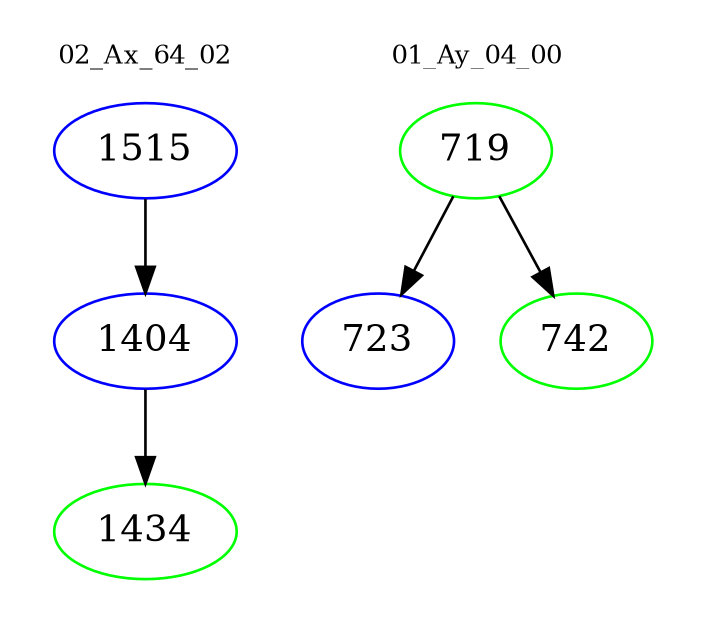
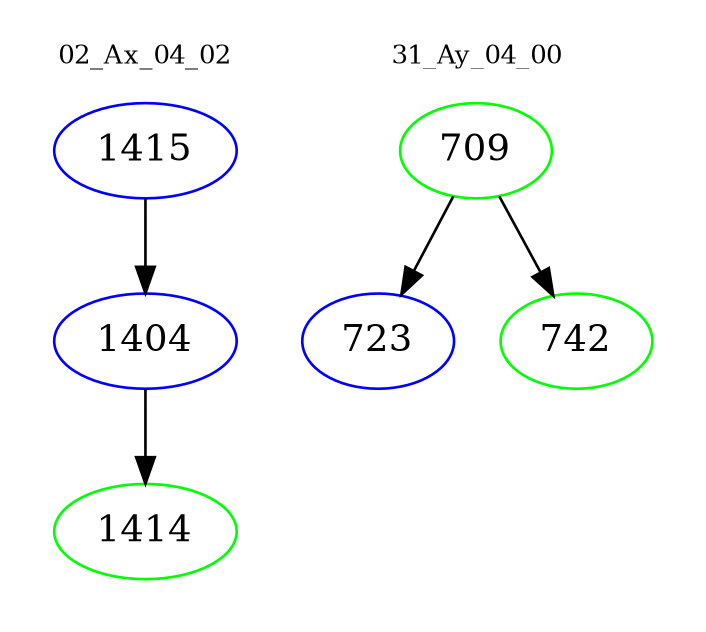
  digraph {
    node [color=blue]
    edge [color=black]
-   n1 [label=1515]
+   n1 [label=1415]
    n2 [label=1404]
-   n3 [color=green label=1434]
+   n3 [color=green label=1414]
    n4 [label=723]
-   n5 [color=green label=719]
+   n5 [color=green label=709]
    n6 [color=green label=742]
    subgraph cluster_1 {
      color=white
      fontsize=10
-     label="02_Ax_64_02"
+     label="02_Ax_04_02"
      n1
      n2
      n3
    }
    subgraph cluster_2 {
      color=white
      fontsize=10
-     label="01_Ay_04_00"
+     label="31_Ay_04_00"
      n4
      n5
      n6
    }
    n1 -> n2
    n2 -> n3
    n5 -> n4
    n5 -> n6
  }
